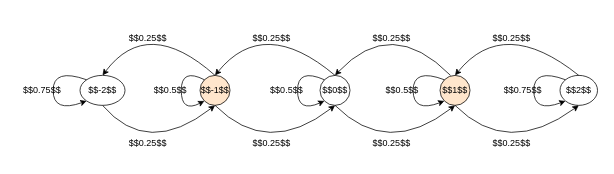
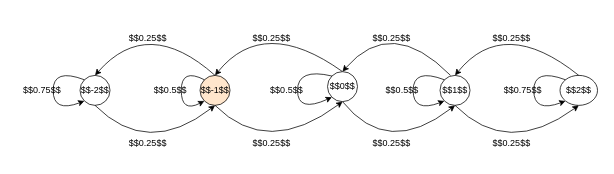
  <mxCell id="0" />
  <mxCell id="1" parent="0" />
- <mxCell id="2" value="$$0$$" style="ellipse;whiteSpace=wrap;html=1;aspect=fixed;" vertex="1" parent="1"><mxGeometry x="425.86" y="100" width="40" height="40" as="geometry" /></mxCell>
- <mxCell id="3" value="$$1$$" style="ellipse;whiteSpace=wrap;html=1;aspect=fixed;fillColor=#ffe6cc;" vertex="1" parent="1"><mxGeometry x="585.86" y="100" width="40" height="40" as="geometry" /></mxCell>
+ <mxCell id="2" value="$$0$$" style="ellipse;whiteSpace=wrap;html=1;aspect=fixed;" vertex="1" parent="1"><mxGeometry x="435.86" y="95" width="40" height="40" as="geometry" /></mxCell>
+ <mxCell id="3" value="$$1$$" style="ellipse;whiteSpace=wrap;html=1;aspect=fixed;" vertex="1" parent="1"><mxGeometry x="585.86" y="100" width="40" height="40" as="geometry" /></mxCell>
  <mxCell id="4" value="$$2$$" style="ellipse;whiteSpace=wrap;html=1;aspect=fixed;" vertex="1" parent="1"><mxGeometry x="745.86" y="100" width="50" height="40" as="geometry" /></mxCell>
- <mxCell id="5" value="$$-2$$" style="ellipse;whiteSpace=wrap;html=1;aspect=fixed;" vertex="1" parent="1"><mxGeometry x="105.86" y="100" width="60" height="40" as="geometry" /></mxCell>
+ <mxCell id="5" value="$$-2$$" style="ellipse;whiteSpace=wrap;html=1;aspect=fixed;" vertex="1" parent="1"><mxGeometry x="105.86" y="100" width="40" height="40" as="geometry" /></mxCell>
  <mxCell id="6" value="$$-1$$" style="ellipse;whiteSpace=wrap;html=1;aspect=fixed;fillColor=#ffe6cc;" vertex="1" parent="1"><mxGeometry x="265.86" y="100" width="40" height="40" as="geometry" /></mxCell>
  <mxCell id="7" value="" style="curved=1;endArrow=classic;html=1;exitX=0.5;exitY=1;exitDx=0;exitDy=0;entryX=0.5;entryY=1;entryDx=0;entryDy=0;" edge="1" parent="1" source="2" target="3"><mxGeometry width="50" height="50" relative="1" as="geometry"><mxPoint x="425.86" y="260" as="sourcePoint" /><mxPoint x="475.86" y="210" as="targetPoint" /><Array as="points"><mxPoint x="515.86" y="210" /></Array></mxGeometry></mxCell>
  <mxCell id="8" value="" style="curved=1;endArrow=classic;html=1;exitX=0.5;exitY=1;exitDx=0;exitDy=0;entryX=0.5;entryY=1;entryDx=0;entryDy=0;" edge="1" parent="1" source="3" target="4"><mxGeometry width="50" height="50" relative="1" as="geometry"><mxPoint x="605.86" y="140" as="sourcePoint" /><mxPoint x="765.86" y="140" as="targetPoint" /><Array as="points"><mxPoint x="675.86" y="210" /></Array></mxGeometry></mxCell>
  <mxCell id="9" value="" style="curved=1;endArrow=classic;html=1;exitX=0.5;exitY=1;exitDx=0;exitDy=0;entryX=0.5;entryY=1;entryDx=0;entryDy=0;" edge="1" parent="1" source="6" target="2"><mxGeometry width="50" height="50" relative="1" as="geometry"><mxPoint x="285.86" y="140" as="sourcePoint" /><mxPoint x="445.86" y="160" as="targetPoint" /><Array as="points"><mxPoint x="355.86" y="210" /></Array></mxGeometry></mxCell>
  <mxCell id="10" value="" style="curved=1;endArrow=classic;html=1;exitX=0.5;exitY=1;exitDx=0;exitDy=0;entryX=0.5;entryY=1;entryDx=0;entryDy=0;" edge="1" parent="1" source="5" target="6"><mxGeometry width="50" height="50" relative="1" as="geometry"><mxPoint x="125.86" y="140" as="sourcePoint" /><mxPoint x="285.86" y="140" as="targetPoint" /><Array as="points"><mxPoint x="195.86" y="210" /></Array></mxGeometry></mxCell>
  <mxCell id="11" value="$$0.25$$" style="text;html=1;align=center;verticalAlign=middle;resizable=0;points=[];autosize=1;" vertex="1" parent="1"><mxGeometry x="160.86" y="180" width="70" height="20" as="geometry" /></mxCell>
  <mxCell id="12" value="$$0.25$$" style="text;html=1;align=center;verticalAlign=middle;resizable=0;points=[];autosize=1;" vertex="1" parent="1"><mxGeometry x="325.86" y="180" width="70" height="20" as="geometry" /></mxCell>
  <mxCell id="13" value="$$0.25$$" style="text;html=1;align=center;verticalAlign=middle;resizable=0;points=[];autosize=1;" vertex="1" parent="1"><mxGeometry x="485.86" y="180" width="70" height="20" as="geometry" /></mxCell>
  <mxCell id="14" value="$$0.25$$" style="text;html=1;align=center;verticalAlign=middle;resizable=0;points=[];autosize=1;" vertex="1" parent="1"><mxGeometry x="645.86" y="180" width="70" height="20" as="geometry" /></mxCell>
  <mxCell id="15" value="" style="curved=1;endArrow=classic;html=1;exitX=0.5;exitY=0;exitDx=0;exitDy=0;entryX=0.5;entryY=0;entryDx=0;entryDy=0;" edge="1" parent="1" source="6" target="5"><mxGeometry width="50" height="50" relative="1" as="geometry"><mxPoint x="425.86" y="260" as="sourcePoint" /><mxPoint x="475.86" y="210" as="targetPoint" /><Array as="points"><mxPoint x="195.86" y="20" /></Array></mxGeometry></mxCell>
  <mxCell id="16" value="" style="curved=1;endArrow=classic;html=1;exitX=0.5;exitY=0;exitDx=0;exitDy=0;entryX=0.5;entryY=0;entryDx=0;entryDy=0;" edge="1" parent="1" source="2" target="6"><mxGeometry width="50" height="50" relative="1" as="geometry"><mxPoint x="440.86" y="100" as="sourcePoint" /><mxPoint x="280.86" y="100" as="targetPoint" /><Array as="points"><mxPoint x="350.86" y="20" /></Array></mxGeometry></mxCell>
  <mxCell id="17" value="" style="curved=1;endArrow=classic;html=1;exitX=0.35;exitY=0;exitDx=0;exitDy=0;entryX=0.5;entryY=0;entryDx=0;entryDy=0;exitPerimeter=0;" edge="1" parent="1" source="3" target="2"><mxGeometry width="50" height="50" relative="1" as="geometry"><mxPoint x="610.86" y="100" as="sourcePoint" /><mxPoint x="450.86" y="100" as="targetPoint" /><Array as="points"><mxPoint x="520.86" y="20" /></Array></mxGeometry></mxCell>
  <mxCell id="18" value="" style="curved=1;endArrow=classic;html=1;exitX=0.5;exitY=0;exitDx=0;exitDy=0;entryX=0.5;entryY=0;entryDx=0;entryDy=0;" edge="1" parent="1" source="4" target="3"><mxGeometry width="50" height="50" relative="1" as="geometry"><mxPoint x="760.86" y="100" as="sourcePoint" /><mxPoint x="600.86" y="100" as="targetPoint" /><Array as="points"><mxPoint x="670.86" y="20" /></Array></mxGeometry></mxCell>
  <mxCell id="19" value="$$0.25$$" style="text;html=1;align=center;verticalAlign=middle;resizable=0;points=[];autosize=1;" vertex="1" parent="1"><mxGeometry x="160.86" y="40" width="70" height="20" as="geometry" /></mxCell>
  <mxCell id="20" value="$$0.25$$" style="text;html=1;align=center;verticalAlign=middle;resizable=0;points=[];autosize=1;" vertex="1" parent="1"><mxGeometry x="325.86" y="40" width="70" height="20" as="geometry" /></mxCell>
  <mxCell id="21" value="$$0.25$$" style="text;html=1;align=center;verticalAlign=middle;resizable=0;points=[];autosize=1;" vertex="1" parent="1"><mxGeometry x="485.86" y="40" width="70" height="20" as="geometry" /></mxCell>
  <mxCell id="22" value="$$0.25$$" style="text;html=1;align=center;verticalAlign=middle;resizable=0;points=[];autosize=1;" vertex="1" parent="1"><mxGeometry x="645.86" y="40" width="70" height="20" as="geometry" /></mxCell>
  <mxCell id="23" value="" style="curved=1;endArrow=classic;html=1;exitX=0;exitY=0;exitDx=0;exitDy=0;entryX=0;entryY=1;entryDx=0;entryDy=0;" edge="1" parent="1" source="2" target="2"><mxGeometry width="50" height="50" relative="1" as="geometry"><mxPoint x="425.86" y="260" as="sourcePoint" /><mxPoint x="475.86" y="210" as="targetPoint" /><Array as="points"><mxPoint x="395.86" y="90" /><mxPoint x="395.86" y="150" /></Array></mxGeometry></mxCell>
  <mxCell id="24" value="$$0.5$$" style="text;html=1;align=center;verticalAlign=middle;resizable=0;points=[];autosize=1;" vertex="1" parent="1"><mxGeometry x="350.86" y="110" width="60" height="20" as="geometry" /></mxCell>
  <mxCell id="25" value="" style="curved=1;endArrow=classic;html=1;exitX=0;exitY=0;exitDx=0;exitDy=0;entryX=0;entryY=1;entryDx=0;entryDy=0;" edge="1" parent="1" source="3" target="3"><mxGeometry width="50" height="50" relative="1" as="geometry"><mxPoint x="585.858" y="105.858" as="sourcePoint" /><mxPoint x="585.858" y="134.142" as="targetPoint" /><Array as="points"><mxPoint x="550" y="90" /><mxPoint x="550" y="150" /></Array></mxGeometry></mxCell>
  <mxCell id="26" value="$$0.5$$" style="text;html=1;align=center;verticalAlign=middle;resizable=0;points=[];autosize=1;" vertex="1" parent="1"><mxGeometry x="505" y="110" width="60" height="20" as="geometry" /></mxCell>
  <mxCell id="27" value="" style="curved=1;endArrow=classic;html=1;exitX=0;exitY=0;exitDx=0;exitDy=0;entryX=0;entryY=1;entryDx=0;entryDy=0;" edge="1" parent="1" source="4" target="4"><mxGeometry width="50" height="50" relative="1" as="geometry"><mxPoint x="746.718" y="105.858" as="sourcePoint" /><mxPoint x="746.718" y="134.142" as="targetPoint" /><Array as="points"><mxPoint x="710.86" y="90" /><mxPoint x="710.86" y="150" /></Array></mxGeometry></mxCell>
  <mxCell id="28" value="$$0.75$$" style="text;html=1;align=center;verticalAlign=middle;resizable=0;points=[];autosize=1;" vertex="1" parent="1"><mxGeometry x="660.86" y="110" width="70" height="20" as="geometry" /></mxCell>
  <mxCell id="29" value="" style="curved=1;endArrow=classic;html=1;exitX=0;exitY=0;exitDx=0;exitDy=0;entryX=0;entryY=1;entryDx=0;entryDy=0;" edge="1" parent="1" source="6" target="6"><mxGeometry width="50" height="50" relative="1" as="geometry"><mxPoint x="276.718" y="105.858" as="sourcePoint" /><mxPoint x="276.718" y="134.142" as="targetPoint" /><Array as="points"><mxPoint x="240.86" y="90" /><mxPoint x="240.86" y="150" /></Array></mxGeometry></mxCell>
  <mxCell id="30" value="$$0.5$$" style="text;html=1;align=center;verticalAlign=middle;resizable=0;points=[];autosize=1;" vertex="1" parent="1"><mxGeometry x="195.86" y="110" width="60" height="20" as="geometry" /></mxCell>
  <mxCell id="31" value="" style="curved=1;endArrow=classic;html=1;exitX=0;exitY=0;exitDx=0;exitDy=0;entryX=0;entryY=1;entryDx=0;entryDy=0;" edge="1" parent="1" source="5" target="5"><mxGeometry width="50" height="50" relative="1" as="geometry"><mxPoint x="105.858" y="105.858" as="sourcePoint" /><mxPoint x="105.858" y="134.142" as="targetPoint" /><Array as="points"><mxPoint x="70" y="90" /><mxPoint x="70" y="150" /></Array></mxGeometry></mxCell>
  <mxCell id="32" value="$$0.75$$" style="text;html=1;align=center;verticalAlign=middle;resizable=0;points=[];autosize=1;" vertex="1" parent="1"><mxGeometry x="20" y="110" width="70" height="20" as="geometry" /></mxCell>
